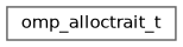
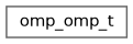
  digraph {
    rankdir=LR
-   n1 [color=gray40 fillcolor=white fontname=Helvetica fontsize=10 height=0.2 label=omp_alloctrait_t shape=box style=filled width=0.4]
+   n1 [color=gray40 fillcolor=white fontname=Helvetica fontsize=10 height=0.2 label=omp_omp_t shape=box style=filled width=0.4]
  }
